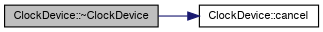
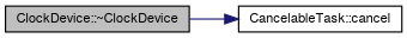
  digraph {
    rankdir=LR
    node [color=black fontname=FreeSans fontsize=10 shape=record style=filled]
    n1 [fillcolor=grey75 fontcolor=black height=0.2 label="ClockDevice::~ClockDevice" width=0.4]
-   n2 [fillcolor=white height=0.2 label="ClockDevice::cancel" width=0.4]
+   n2 [fillcolor=white height=0.2 label="CancelableTask::cancel" width=0.4]
    n1 -> n2 [color=midnightblue fontname=FreeSans fontsize=10 labelfontname=FreeSans labelfontsize=10 style=solid]
  }
